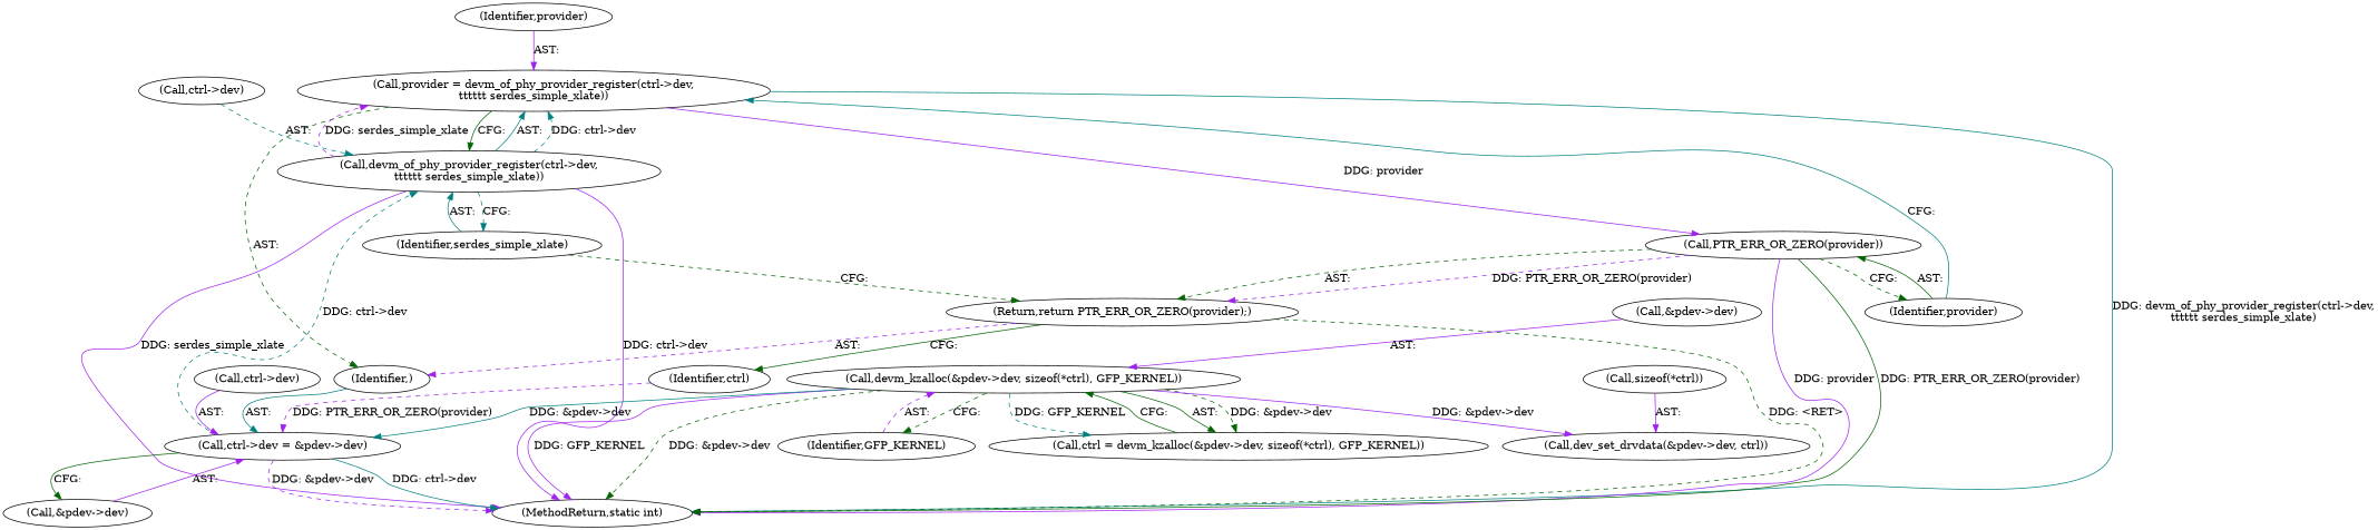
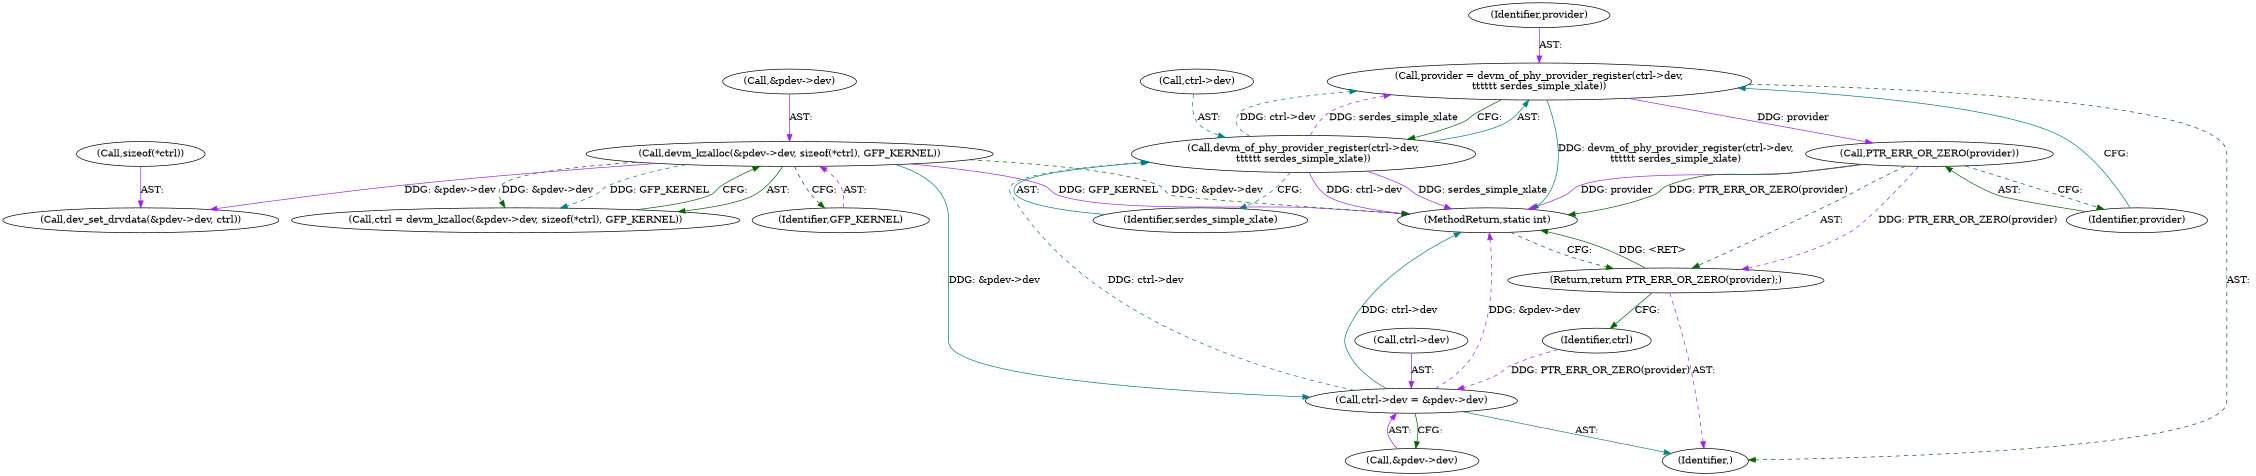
  digraph {
    edge [color=purple style=solid]
    n1 [label="(Call,provider = devm_of_phy_provider_register(ctrl->dev,\n\t\t\t\t\t\t serdes_simple_xlate))"]
    n2 [label="(Call,devm_of_phy_provider_register(ctrl->dev,\n\t\t\t\t\t\t serdes_simple_xlate))"]
    n3 [label="(Call,PTR_ERR_OR_ZERO(provider))"]
    n4 [label="(Identifier,)"]
    n5 [label="(MethodReturn,static int)"]
    n6 [label="(Identifier,serdes_simple_xlate)"]
    n7 [label="(Return,return PTR_ERR_OR_ZERO(provider);)"]
    n8 [label="(Identifier,provider)"]
    n9 [label="(Call,ctrl->dev = &pdev->dev)"]
    n10 [label="(Call,&pdev->dev)"]
    n11 [label="(Call,devm_kzalloc(&pdev->dev, sizeof(*ctrl), GFP_KERNEL))"]
    n12 [label="(Identifier,GFP_KERNEL)"]
    n13 [label="(Call,ctrl = devm_kzalloc(&pdev->dev, sizeof(*ctrl), GFP_KERNEL))"]
    n14 [label="(Call,dev_set_drvdata(&pdev->dev, ctrl))"]
    n15 [label="(Identifier,ctrl)"]
    n16 [label="(Identifier,provider)"]
    n17 [label="(Call,&pdev->dev)"]
    n18 [label="(Call,ctrl->dev)"]
    n19 [label="(Call,ctrl->dev)"]
    n20 [label="(Call,sizeof(*ctrl))"]
    n1 -> n2 [color=darkgreen label="CFG: "]
    n1 -> n3 [label="DDG: provider"]
    n1 -> n4 [color=darkgreen label="AST: " style=dashed]
    n1 -> n5 [color=teal label="DDG: devm_of_phy_provider_register(ctrl->dev,\n\t\t\t\t\t\t serdes_simple_xlate)"]
    n2 -> n1 [color=teal label="AST: "]
    n2 -> n1 [color=teal label="DDG: ctrl->dev" style=dashed]
    n2 -> n1 [label="DDG: serdes_simple_xlate" style=dashed]
    n2 -> n5 [label="DDG: ctrl->dev"]
    n2 -> n5 [label="DDG: serdes_simple_xlate"]
    n2 -> n6 [color=teal label="CFG: " style=dashed]
    n3 -> n5 [label="DDG: provider"]
    n3 -> n5 [color=darkgreen label="DDG: PTR_ERR_OR_ZERO(provider)"]
    n3 -> n7 [color=darkgreen label="AST: " style=dashed]
    n3 -> n7 [label="DDG: PTR_ERR_OR_ZERO(provider)" style=dashed]
    n3 -> n8 [color=darkgreen label="CFG: " style=dashed]
-   n6 -> n7 [color=darkgreen label="CFG: " style=dashed]
+   n5 -> n7 [color=darkgreen label="CFG: " style=dashed]
    n6 -> n2 [color=teal label="AST: "]
    n7 -> n4 [label="AST: " style=dashed]
-   n7 -> n5 [color=darkgreen label="DDG: <RET>" style=dashed]
+   n7 -> n5 [color=darkgreen label="DDG: <RET>"]
    n7 -> n15 [color=darkgreen label="CFG: "]
    n8 -> n1 [color=teal label="CFG: "]
    n8 -> n3 [color=darkgreen label="AST: "]
    n9 -> n2 [color=teal label="DDG: ctrl->dev" style=dashed]
-   n4 -> n9 [color=teal label="AST: "]
+   n9 -> n4 [color=teal label="AST: "]
    n9 -> n5 [label="DDG: &pdev->dev" style=dashed]
    n9 -> n5 [color=teal label="DDG: ctrl->dev"]
    n9 -> n10 [color=darkgreen label="CFG: "]
    n10 -> n9 [label="AST: "]
    n11 -> n5 [label="DDG: GFP_KERNEL"]
    n11 -> n5 [color=darkgreen label="DDG: &pdev->dev" style=dashed]
    n11 -> n9 [color=teal label="DDG: &pdev->dev"]
    n11 -> n12 [color=darkgreen label="CFG: " style=dashed]
    n11 -> n13 [color=darkgreen label="AST: "]
    n11 -> n13 [color=darkgreen label="DDG: &pdev->dev" style=dashed]
    n11 -> n13 [color=teal label="DDG: GFP_KERNEL" style=dashed]
    n11 -> n14 [label="DDG: &pdev->dev"]
    n12 -> n11 [label="AST: " style=dashed]
    n13 -> n11 [color=darkgreen label="CFG: "]
    n15 -> n9 [label="DDG: PTR_ERR_OR_ZERO(provider)" style=dashed]
    n16 -> n1 [label="AST: "]
    n17 -> n11 [label="AST: "]
    n18 -> n9 [label="AST: "]
    n19 -> n2 [color=teal label="AST: " style=dashed]
    n20 -> n14 [label="AST: "]
  }
